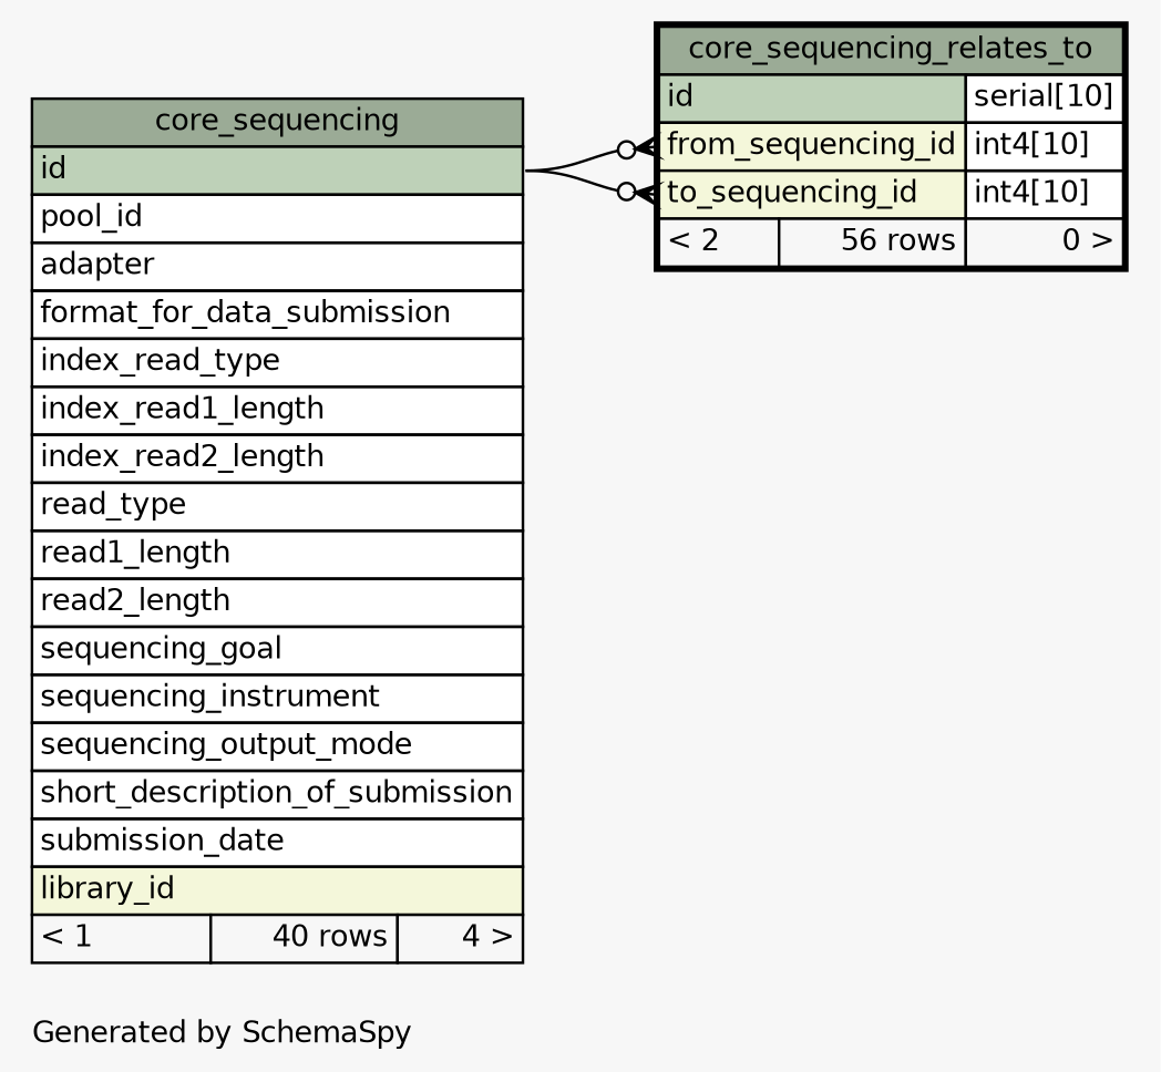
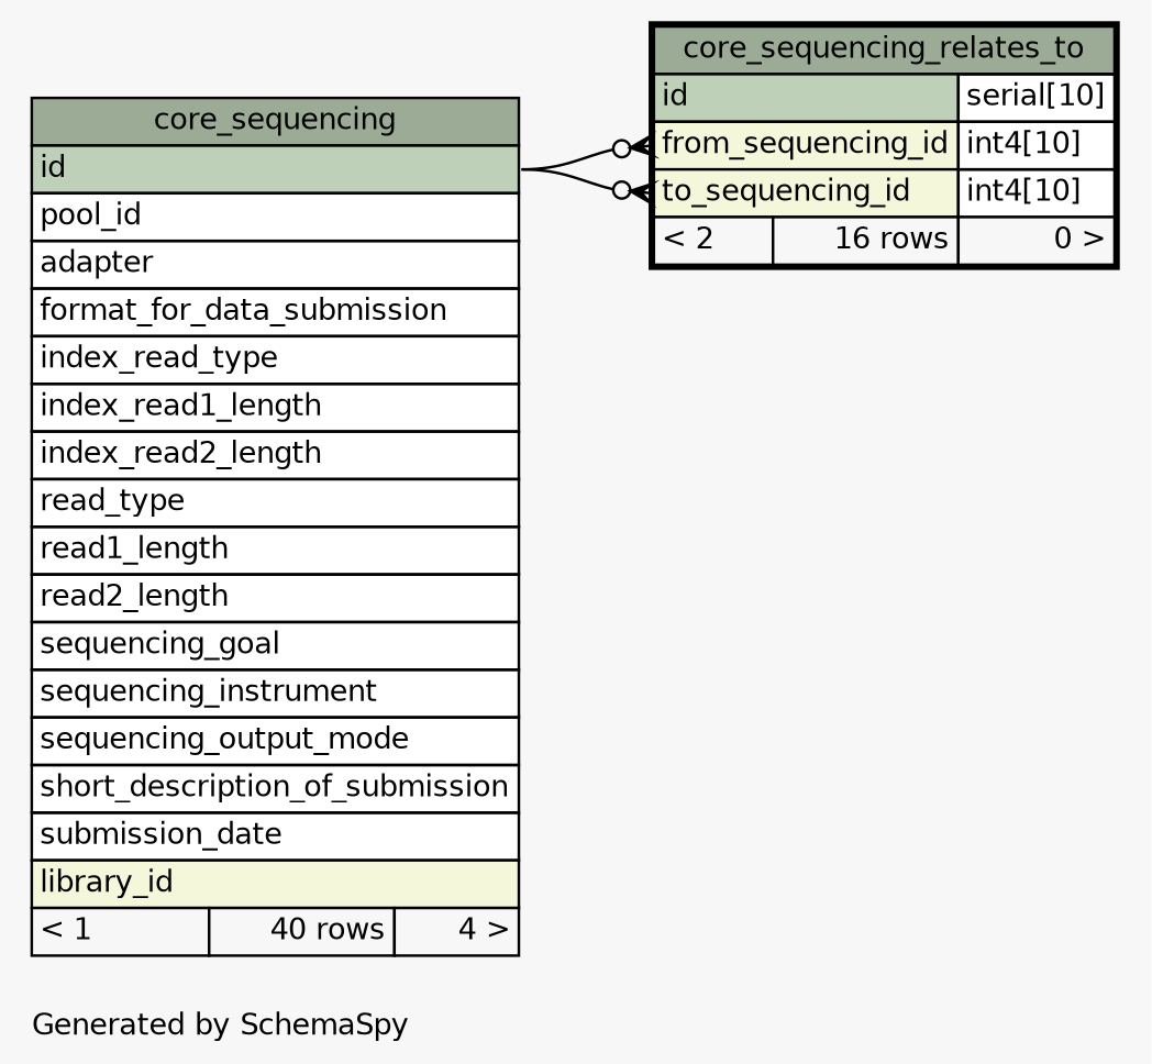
  digraph {
    bgcolor="#f7f7f7"
    fontname=Helvetica
    fontsize=11
    label="\nGenerated by SchemaSpy"
    labeljust=l
    nodesep=0.18
    rankdir=RL
    ranksep=0.46
    node [fontname=Helvetica fontsize=11 shape=plaintext]
    edge [arrowhead=none arrowsize=0.8 arrowtail=crowodot dir=back headport="id:e"]
-   n1 [label=<     <TABLE BORDER="2" CELLBORDER="1" CELLSPACING="0" BGCOLOR="#ffffff">       <TR><TD COLSPAN="3" BGCOLOR="#9bab96" ALIGN="CENTER">core_sequencing_relates_to</TD></TR>       <TR><TD PORT="id" COLSPAN="2" BGCOLOR="#bed1b8" ALIGN="LEFT">id</TD><TD PORT="id.type" ALIGN="LEFT">serial[10]</TD></TR>       <TR><TD PORT="from_sequencing_id" COLSPAN="2" BGCOLOR="#f4f7da" ALIGN="LEFT">from_sequencing_id</TD><TD PORT="from_sequencing_id.type" ALIGN="LEFT">int4[10]</TD></TR>       <TR><TD PORT="to_sequencing_id" COLSPAN="2" BGCOLOR="#f4f7da" ALIGN="LEFT">to_sequencing_id</TD><TD PORT="to_sequencing_id.type" ALIGN="LEFT">int4[10]</TD></TR>       <TR><TD ALIGN="LEFT" BGCOLOR="#f7f7f7">&lt; 2</TD><TD ALIGN="RIGHT" BGCOLOR="#f7f7f7">56 rows</TD><TD ALIGN="RIGHT" BGCOLOR="#f7f7f7">0 &gt;</TD></TR>     </TABLE>>]
+   n1 [label=<     <TABLE BORDER="2" CELLBORDER="1" CELLSPACING="0" BGCOLOR="#ffffff">       <TR><TD COLSPAN="3" BGCOLOR="#9bab96" ALIGN="CENTER">core_sequencing_relates_to</TD></TR>       <TR><TD PORT="id" COLSPAN="2" BGCOLOR="#bed1b8" ALIGN="LEFT">id</TD><TD PORT="id.type" ALIGN="LEFT">serial[10]</TD></TR>       <TR><TD PORT="from_sequencing_id" COLSPAN="2" BGCOLOR="#f4f7da" ALIGN="LEFT">from_sequencing_id</TD><TD PORT="from_sequencing_id.type" ALIGN="LEFT">int4[10]</TD></TR>       <TR><TD PORT="to_sequencing_id" COLSPAN="2" BGCOLOR="#f4f7da" ALIGN="LEFT">to_sequencing_id</TD><TD PORT="to_sequencing_id.type" ALIGN="LEFT">int4[10]</TD></TR>       <TR><TD ALIGN="LEFT" BGCOLOR="#f7f7f7">&lt; 2</TD><TD ALIGN="RIGHT" BGCOLOR="#f7f7f7">16 rows</TD><TD ALIGN="RIGHT" BGCOLOR="#f7f7f7">0 &gt;</TD></TR>     </TABLE>>]
    n2 [label=<     <TABLE BORDER="0" CELLBORDER="1" CELLSPACING="0" BGCOLOR="#ffffff">       <TR><TD COLSPAN="3" BGCOLOR="#9bab96" ALIGN="CENTER">core_sequencing</TD></TR>       <TR><TD PORT="id" COLSPAN="3" BGCOLOR="#bed1b8" ALIGN="LEFT">id</TD></TR>       <TR><TD PORT="pool_id" COLSPAN="3" ALIGN="LEFT">pool_id</TD></TR>       <TR><TD PORT="adapter" COLSPAN="3" ALIGN="LEFT">adapter</TD></TR>       <TR><TD PORT="format_for_data_submission" COLSPAN="3" ALIGN="LEFT">format_for_data_submission</TD></TR>       <TR><TD PORT="index_read_type" COLSPAN="3" ALIGN="LEFT">index_read_type</TD></TR>       <TR><TD PORT="index_read1_length" COLSPAN="3" ALIGN="LEFT">index_read1_length</TD></TR>       <TR><TD PORT="index_read2_length" COLSPAN="3" ALIGN="LEFT">index_read2_length</TD></TR>       <TR><TD PORT="read_type" COLSPAN="3" ALIGN="LEFT">read_type</TD></TR>       <TR><TD PORT="read1_length" COLSPAN="3" ALIGN="LEFT">read1_length</TD></TR>       <TR><TD PORT="read2_length" COLSPAN="3" ALIGN="LEFT">read2_length</TD></TR>       <TR><TD PORT="sequencing_goal" COLSPAN="3" ALIGN="LEFT">sequencing_goal</TD></TR>       <TR><TD PORT="sequencing_instrument" COLSPAN="3" ALIGN="LEFT">sequencing_instrument</TD></TR>       <TR><TD PORT="sequencing_output_mode" COLSPAN="3" ALIGN="LEFT">sequencing_output_mode</TD></TR>       <TR><TD PORT="short_description_of_submission" COLSPAN="3" ALIGN="LEFT">short_description_of_submission</TD></TR>       <TR><TD PORT="submission_date" COLSPAN="3" ALIGN="LEFT">submission_date</TD></TR>       <TR><TD PORT="library_id" COLSPAN="3" BGCOLOR="#f4f7da" ALIGN="LEFT">library_id</TD></TR>       <TR><TD ALIGN="LEFT" BGCOLOR="#f7f7f7">&lt; 1</TD><TD ALIGN="RIGHT" BGCOLOR="#f7f7f7">40 rows</TD><TD ALIGN="RIGHT" BGCOLOR="#f7f7f7">4 &gt;</TD></TR>     </TABLE>>]
    n1 -> n2 [tailport="from_sequencing_id:w"]
    n1 -> n2 [tailport="to_sequencing_id:w"]
  }
